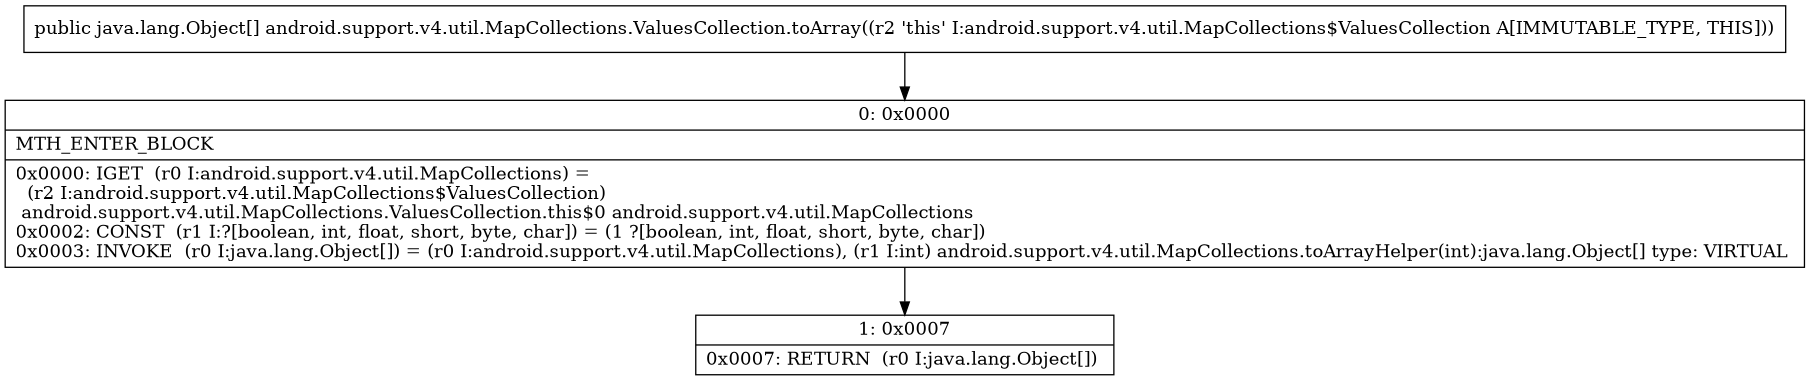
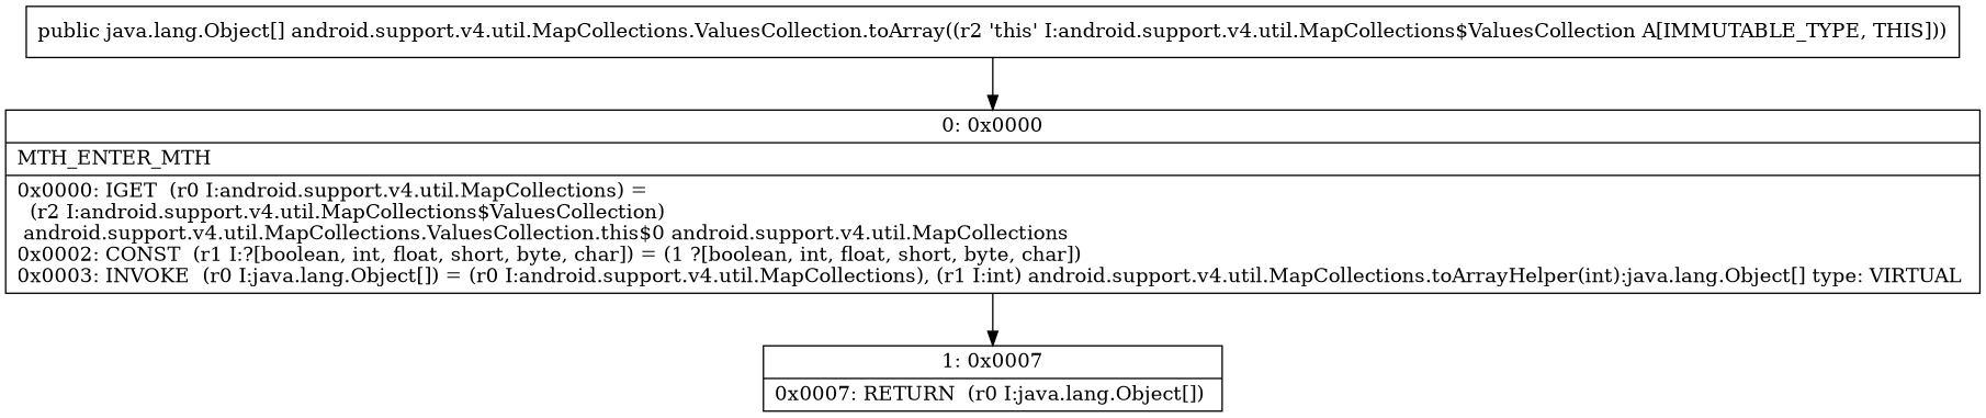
  digraph {
    node [shape=record]
-   n1 [label="{0\:\ 0x0000|MTH_ENTER_BLOCK\l|0x0000: IGET  (r0 I:android.support.v4.util.MapCollections) = \l  (r2 I:android.support.v4.util.MapCollections$ValuesCollection)\l android.support.v4.util.MapCollections.ValuesCollection.this$0 android.support.v4.util.MapCollections \l0x0002: CONST  (r1 I:?[boolean, int, float, short, byte, char]) = (1 ?[boolean, int, float, short, byte, char]) \l0x0003: INVOKE  (r0 I:java.lang.Object[]) = (r0 I:android.support.v4.util.MapCollections), (r1 I:int) android.support.v4.util.MapCollections.toArrayHelper(int):java.lang.Object[] type: VIRTUAL \l}"]
+   n1 [label="{0\:\ 0x0000|MTH_ENTER_MTH\l|0x0000: IGET  (r0 I:android.support.v4.util.MapCollections) = \l  (r2 I:android.support.v4.util.MapCollections$ValuesCollection)\l android.support.v4.util.MapCollections.ValuesCollection.this$0 android.support.v4.util.MapCollections \l0x0002: CONST  (r1 I:?[boolean, int, float, short, byte, char]) = (1 ?[boolean, int, float, short, byte, char]) \l0x0003: INVOKE  (r0 I:java.lang.Object[]) = (r0 I:android.support.v4.util.MapCollections), (r1 I:int) android.support.v4.util.MapCollections.toArrayHelper(int):java.lang.Object[] type: VIRTUAL \l}"]
    n2 [label="{1\:\ 0x0007|0x0007: RETURN  (r0 I:java.lang.Object[]) \l}"]
    n3 [label="{public java.lang.Object[] android.support.v4.util.MapCollections.ValuesCollection.toArray((r2 'this' I:android.support.v4.util.MapCollections$ValuesCollection A[IMMUTABLE_TYPE, THIS])) }"]
    n1 -> n2
    n3 -> n1
  }
